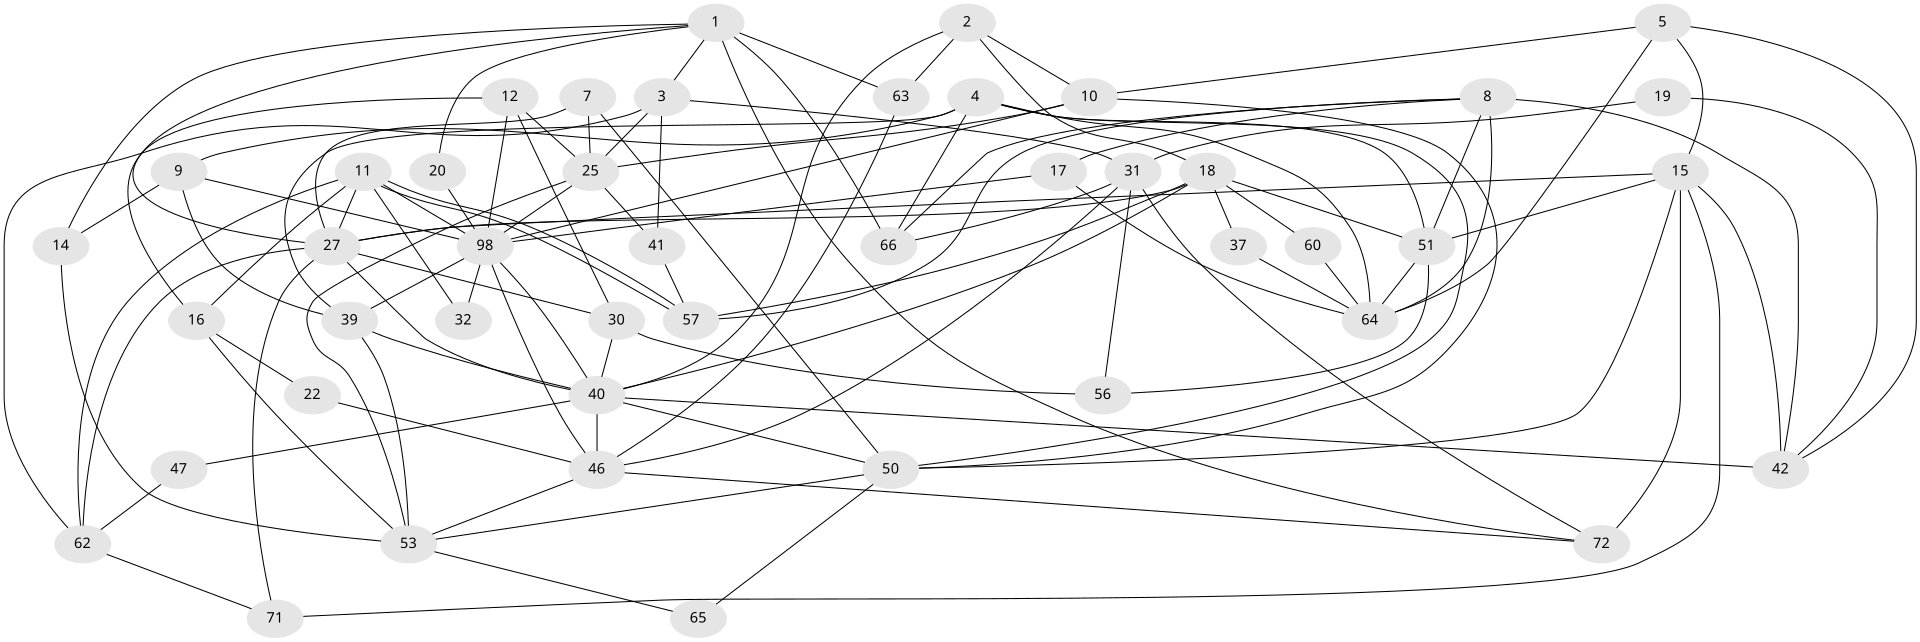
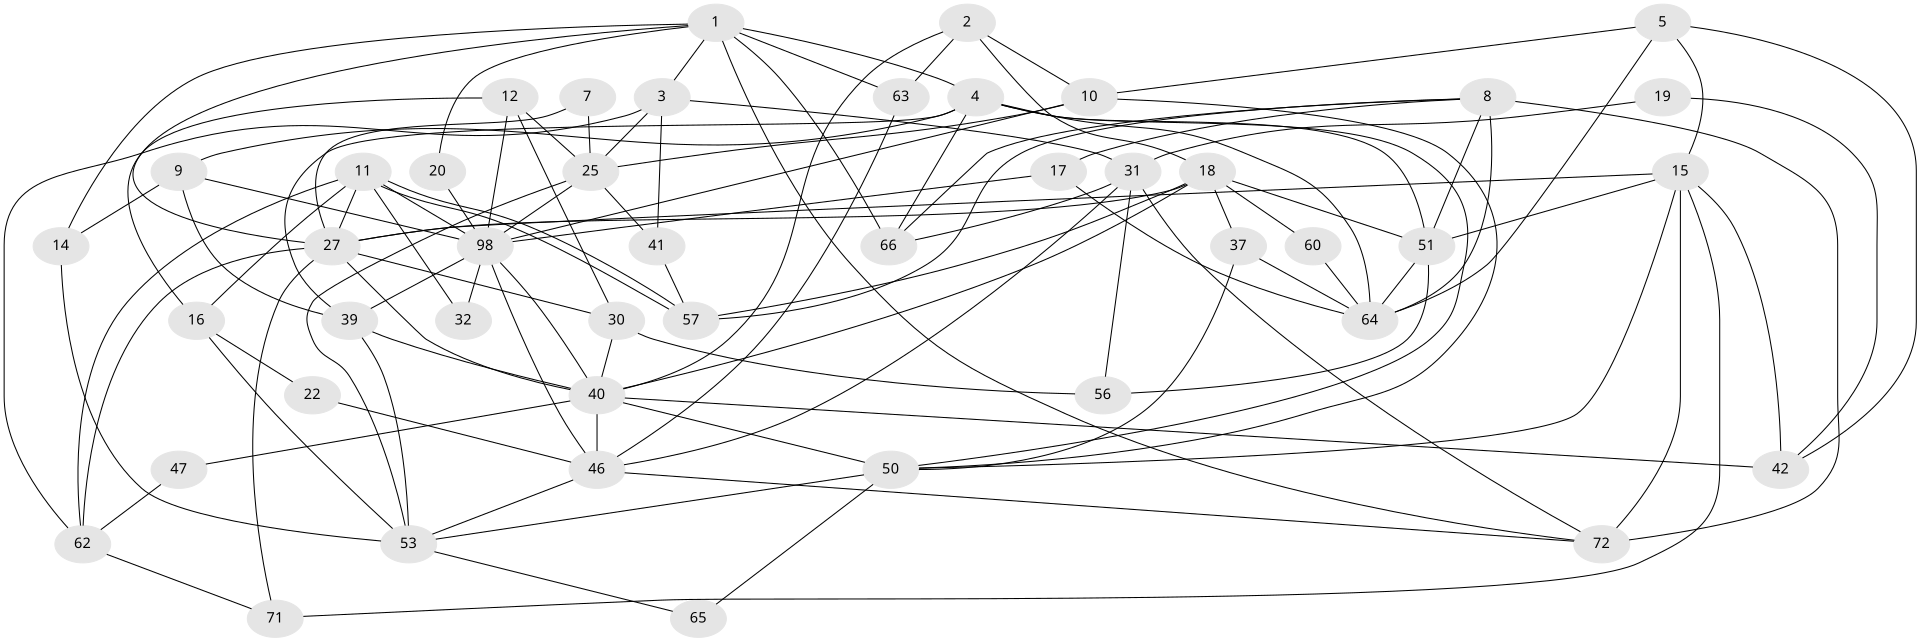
  graph {
    fontname="Noto Sans"
    node [color=gray90 fontname="Noto Sans" style=filled]
    edge [fontname="Noto Sans"]
    1 [super="+43"]
    3 [super="+6"]
    4 [super="+25"]
    n4 [label=63]
    14
    20
    27 [super="+35"]
    66
    72
    n10 [label=25 super="+38"]
    31 [super="+34"]
    41
    62 [super="+67"]
    9
    39
    50 [super="+63"]
    51 [super="+70"]
    64 [super="+68"]
    46 [super="+54"]
    53 [super="+58"]
    n21 [label=98 super="+45"]
    40 [super="+48"]
    30 [super="+55"]
    71
    2 [super="+59"]
    10 [super="+23"]
    18 [super="+69"]
    57
    37
    60
    42 [super="+49"]
    47
    56
    65
    5 [super="+21"]
    15 [super="+52"]
    7
    8 [super="+36"]
    17 [super="+29"]
    32
    11 [super="+44"]
    16 [super="+26"]
    22
    12 [super="+61"]
    19
    1 -- 3
+   1 -- 4
    1 -- n4
    1 -- 14
    1 -- 20
    1 -- 27
    1 -- 66
    1 -- 72
    3 -- n10
    3 -- 31
    3 -- 41
    3 -- 62
    4 -- 66
    4 -- 9
    4 -- 39
    4 -- 50
    4 -- 51
    4 -- 64 [weight=2]
    n4 -- 46
    14 -- 53
    20 -- n21
    27 -- 62
    27 -- 40
    27 -- 30
    27 -- 71
    n10 -- 41
    n10 -- 53
    n10 -- n21
    31 -- 66
    31 -- 72
    31 -- 46
    31 -- 56
    41 -- 57
    62 -- 71
    9 -- 14
    9 -- 39
    9 -- n21
    39 -- 53
    39 -- 40
    50 -- 53
    50 -- 65
    51 -- 64
    51 -- 56
    46 -- 72
    46 -- 53
    53 -- 65
    n21 -- 39
    n21 -- 46
    n21 -- 40
    n21 -- 32
    40 -- 50
    40 -- 46 [weight=2]
    40 -- 42
    40 -- 47
    30 -- 40
    30 -- 56
    2 -- n4
    2 -- 40
    2 -- 10
    2 -- 18
    10 -- n10
    10 -- 50
    10 -- n21
    18 -- 27
    18 -- 51
    18 -- 40
    18 -- 57
    18 -- 37
    18 -- 60
-   7 -- 50
+   37 -- 50
    37 -- 64
    60 -- 64
    47 -- 62
    5 -- 64
    5 -- 10
    5 -- 42
    5 -- 15
    15 -- 27
    15 -- 72
    15 -- 50
    15 -- 51
    15 -- 71
    15 -- 42
    7 -- 27
    7 -- n10
    8 -- 66
    8 -- 51
    8 -- 64
    8 -- 57
-   8 -- 42
+   8 -- 72
    8 -- 17
    17 -- 64
    17 -- n21
    11 -- 27
    11 -- 62
    11 -- n21
    11 -- 57
    11 -- 57
    11 -- 32
    11 -- 16
    16 -- 53
    16 -- 22
    22 -- 46 [weight=2]
    12 -- n10
    12 -- n21
    12 -- 30
    12 -- 16
    19 -- 31
    19 -- 42
  }
